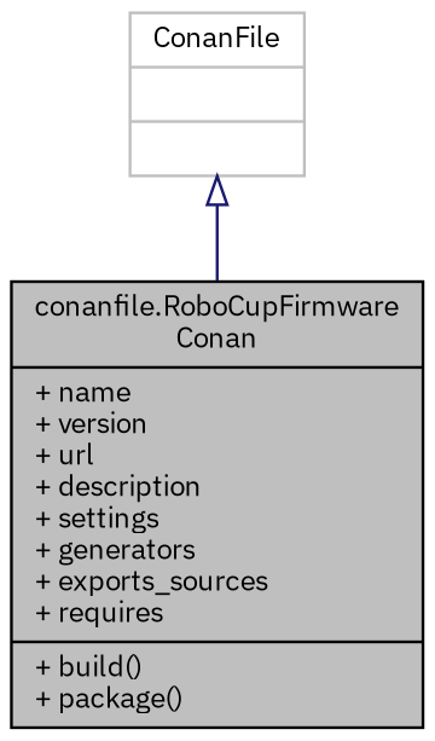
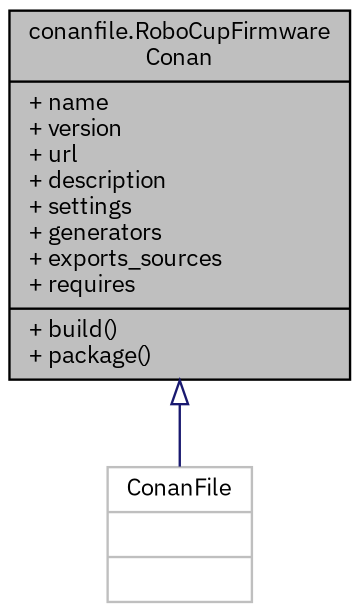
  digraph {
    fontname="IBM Plex Sans"
    node [fontname="IBM Plex Sans" fontsize=10 shape=record style=filled]
    n1 [color=black fillcolor=grey75 fontcolor=black height=0.2 label="{conanfile.RoboCupFirmware\lConan\n|+ name\l+ version\l+ url\l+ description\l+ settings\l+ generators\l+ exports_sources\l+ requires\l|+ build()\l+ package()\l}" width=0.4]
    n2 [color=grey75 fillcolor=white height=0.2 label="{ConanFile\n||}" width=0.4]
-   n2 -> n1 [arrowtail=onormal color=midnightblue dir=back fontname="IBM Plex Sans" fontsize=10 labelfontname=Helvetica labelfontsize=10 style=solid]
+   n1 -> n2 [arrowtail=onormal color=midnightblue dir=back fontname="IBM Plex Sans" fontsize=10 labelfontname=Helvetica labelfontsize=10 style=solid]
  }
